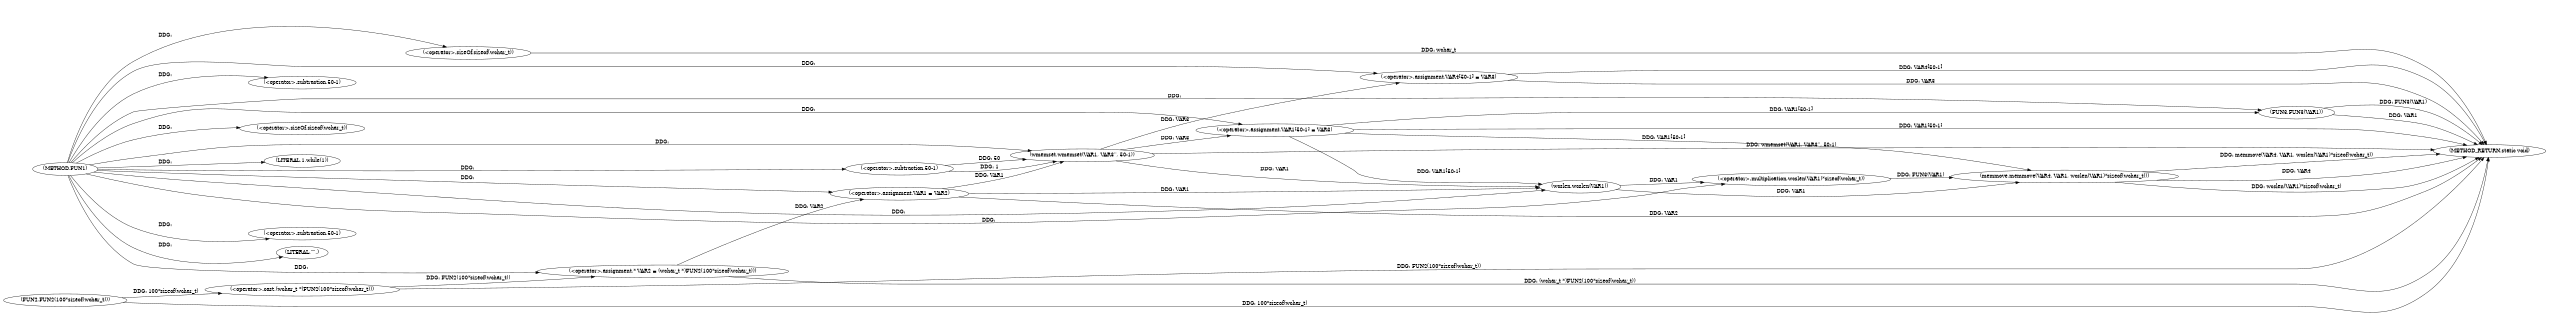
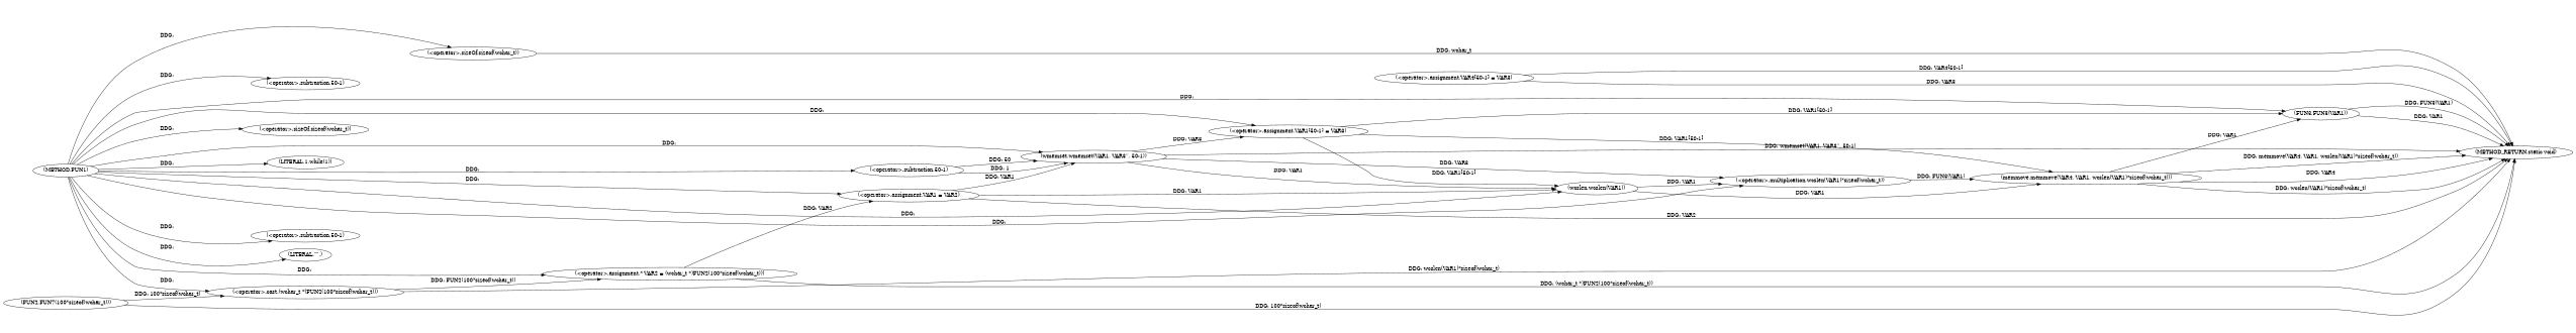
  digraph {
    rankdir=LR
    n1 [label="(METHOD,FUN1)"]
    n2 [label="(<operator>.assignment,* VAR2 = (wchar_t *)FUN2(100*sizeof(wchar_t)))"]
    n3 [label="(<operator>.sizeOf,sizeof(wchar_t))"]
    n4 [label="(<operator>.assignment,VAR1 = VAR2)"]
    n5 [label="(LITERAL,1,while(1))"]
    n6 [label="(wmemset,wmemset(VAR1, VAR3'', 50-1))"]
    n7 [label="(<operator>.subtraction,50-1)"]
    n8 [label="(<operator>.assignment,VAR1[50-1] = VAR3)"]
    n9 [label="(<operator>.subtraction,50-1)"]
    n10 [label="(LITERAL,\"\",)"]
    n11 [label="(<operator>.multiplication,wcslen(VAR1)*sizeof(wchar_t))"]
    n12 [label="(wcslen,wcslen(VAR1))"]
    n13 [label="(<operator>.sizeOf,sizeof(wchar_t))"]
    n14 [label="(<operator>.assignment,VAR4[50-1] = VAR3)"]
    n15 [label="(<operator>.subtraction,50-1)"]
    n16 [label="(FUN3,FUN3(VAR1))"]
    n17 [label="(METHOD_RETURN,static void)"]
    n18 [label="(memmove,memmove(VAR4, VAR1, wcslen(VAR1)*sizeof(wchar_t)))"]
    n19 [label="(<operator>.cast,(wchar_t *)FUN2(100*sizeof(wchar_t)))"]
-   n20 [label="(FUN2,FUN2(100*sizeof(wchar_t)))"]
+   n20 [label="(FUN2,FUN7(100*sizeof(wchar_t)))"]
    n1 -> n2 [label="DDG: "]
    n1 -> n3 [label="DDG: "]
    n1 -> n4 [label="DDG: "]
    n1 -> n5 [label="DDG: "]
    n1 -> n6 [label="DDG: "]
    n1 -> n7 [label="DDG: "]
    n1 -> n8 [label="DDG: "]
    n1 -> n9 [label="DDG: "]
    n1 -> n10 [label="DDG: "]
    n1 -> n11 [label="DDG: "]
    n1 -> n12 [label="DDG: "]
    n1 -> n13 [label="DDG: "]
-   n1 -> n14 [label="DDG: "]
+   n1 -> n19 [label="DDG: "]
    n1 -> n15 [label="DDG: "]
    n1 -> n16 [label="DDG: "]
    n2 -> n4 [label="DDG: VAR2"]
    n2 -> n17 [label="DDG: (wchar_t *)FUN2(100*sizeof(wchar_t))"]
    n4 -> n6 [label="DDG: VAR1"]
    n4 -> n12 [label="DDG: VAR1"]
    n4 -> n17 [label="DDG: VAR2"]
    n6 -> n8 [label="DDG: VAR3"]
    n6 -> n12 [label="DDG: VAR1"]
-   n6 -> n14 [label="DDG: VAR3"]
+   n6 -> n11 [label="DDG: VAR3"]
    n6 -> n17 [label="DDG: wmemset(VAR1, VAR3'', 50-1)"]
    n7 -> n6 [label="DDG: 50"]
    n7 -> n6 [label="DDG: 1"]
    n8 -> n12 [label="DDG: VAR1[50-1]"]
    n8 -> n16 [label="DDG: VAR1[50-1]"]
-   n8 -> n17 [label="DDG: VAR1[50-1]"]
    n8 -> n18 [label="DDG: VAR1[50-1]"]
    n11 -> n18 [label="DDG: FUN3(VAR1)"]
    n12 -> n11 [label="DDG: VAR1"]
    n12 -> n18 [label="DDG: VAR1"]
    n13 -> n17 [label="DDG: wchar_t"]
    n14 -> n17 [label="DDG: VAR4[50-1]"]
    n14 -> n17 [label="DDG: VAR3"]
    n16 -> n17 [label="DDG: VAR1"]
    n16 -> n17 [label="DDG: FUN3(VAR1)"]
+   n18 -> n16 [label="DDG: VAR1"]
    n18 -> n17 [label="DDG: wcslen(VAR1)*sizeof(wchar_t)"]
    n18 -> n17 [label="DDG: memmove(VAR4, VAR1, wcslen(VAR1)*sizeof(wchar_t))"]
    n18 -> n17 [label="DDG: VAR4"]
    n19 -> n2 [label="DDG: FUN2(100*sizeof(wchar_t))"]
-   n19 -> n17 [label="DDG: FUN2(100*sizeof(wchar_t))"]
+   n19 -> n17 [label="DDG: wcslen(VAR1)*sizeof(wchar_t)"]
    n20 -> n17 [label="DDG: 100*sizeof(wchar_t)"]
    n20 -> n19 [label="DDG: 100*sizeof(wchar_t)"]
  }
